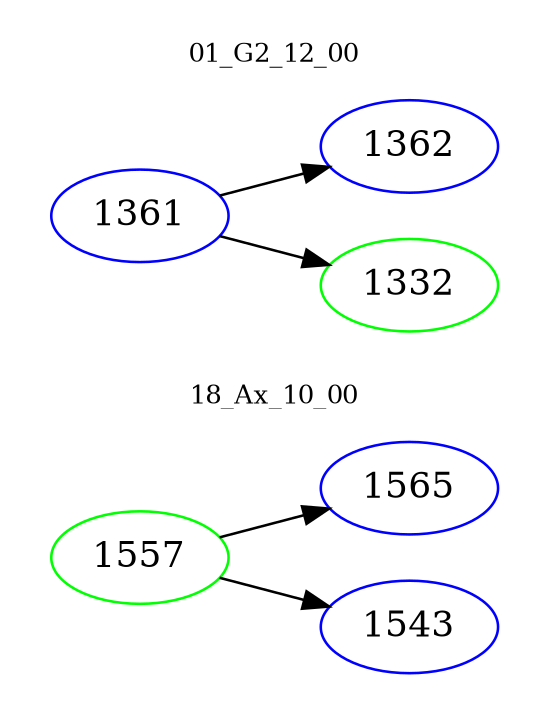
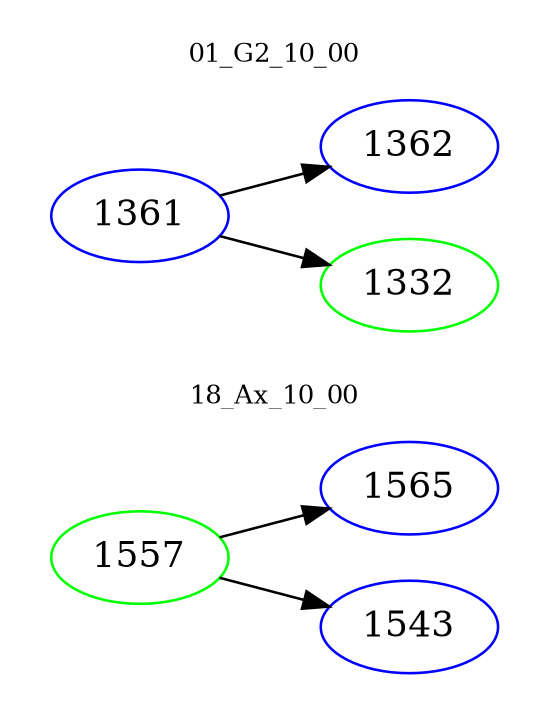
  digraph {
    rankdir=LR
    node [color=blue]
    edge [color=black]
    n1 [color=green label=1557]
    n2 [label=1543]
    n3 [label=1565]
    n4 [label=1361]
    n5 [color=green label=1332]
    n6 [label=1362]
    subgraph cluster_1 {
      color=white
      fontsize=10
      label="18_Ax_10_00"
      n1
      n2
      n3
    }
    subgraph cluster_2 {
      color=white
      fontsize=10
-     label="01_G2_12_00"
+     label="01_G2_10_00"
      n4
      n5
      n6
    }
    n1 -> n2
    n1 -> n3
    n4 -> n5
    n4 -> n6
  }
